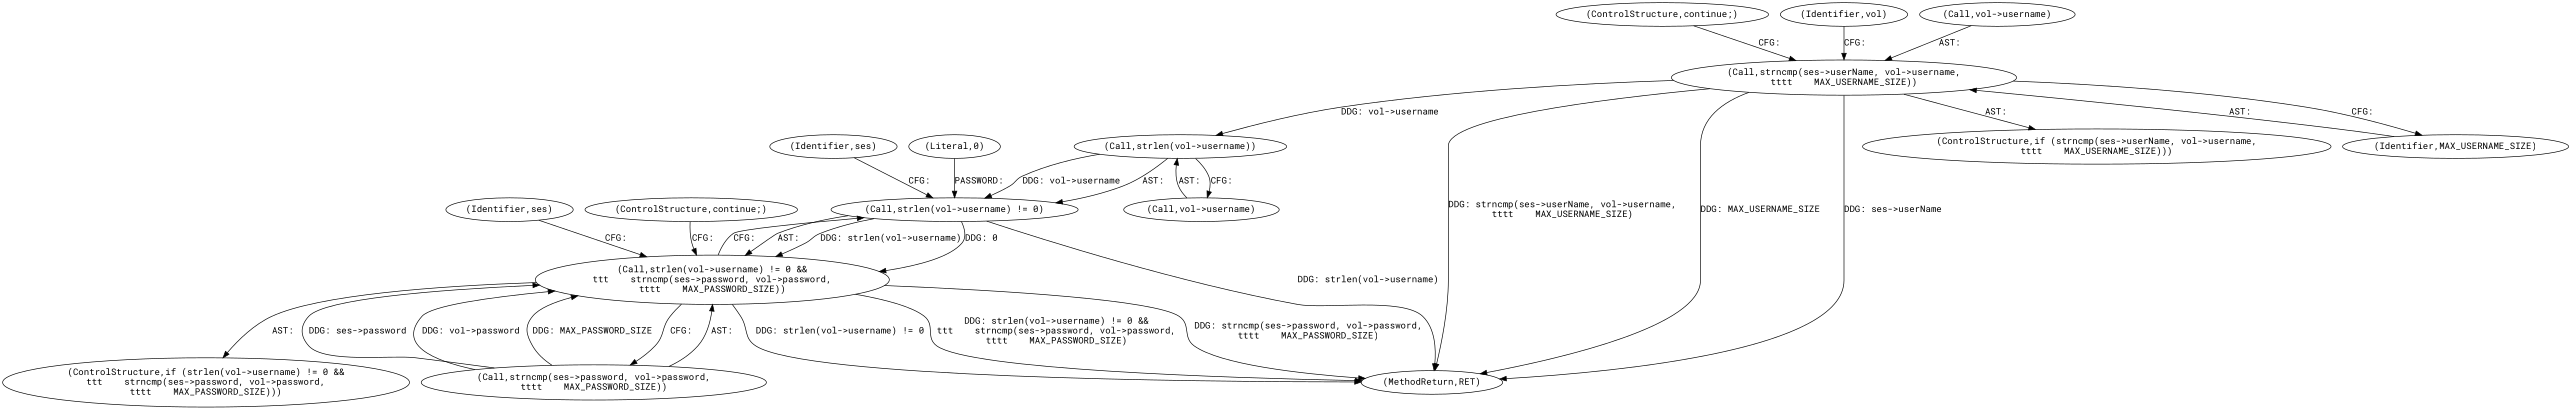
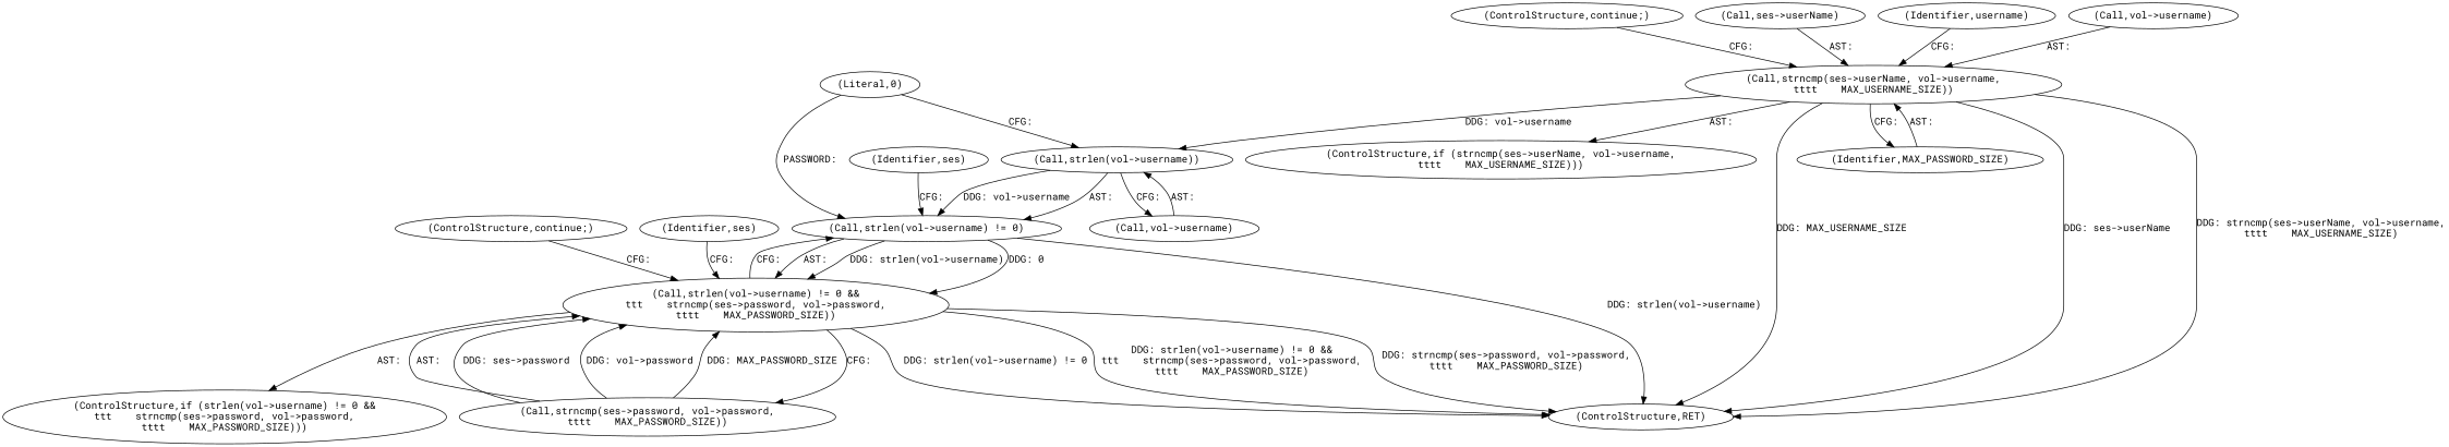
  digraph {
    fontname="Roboto Mono"
    node [fontname="Roboto Mono"]
    edge [fontname="Roboto Mono"]
    n1 [label="(Call,strlen(vol->username))"]
    n2 [label="(Call,strlen(vol->username) != 0)"]
    n3 [label="(Call,vol->username)"]
-   n4 [label="(MethodReturn,RET)"]
+   n4 [label="(ControlStructure,RET)"]
    n5 [label="(Call,strlen(vol->username) != 0 &&\n\t\t\t    strncmp(ses->password, vol->password,\n\t\t\t\t    MAX_PASSWORD_SIZE))"]
    n6 [label="(Call,strncmp(ses->userName, vol->username,\n\t\t\t\t    MAX_USERNAME_SIZE))"]
    n7 [label="(ControlStructure,if (strncmp(ses->userName, vol->username,\n\t\t\t\t    MAX_USERNAME_SIZE)))"]
-   n8 [label="(Identifier,MAX_USERNAME_SIZE)"]
+   n8 [label="(Identifier,MAX_PASSWORD_SIZE)"]
    n9 [label="(ControlStructure,if (strlen(vol->username) != 0 &&\n\t\t\t    strncmp(ses->password, vol->password,\n\t\t\t\t    MAX_PASSWORD_SIZE)))"]
    n10 [label="(Call,strncmp(ses->password, vol->password,\n\t\t\t\t    MAX_PASSWORD_SIZE))"]
    n11 [label="(Literal,0)"]
    n12 [label="(Identifier,ses)"]
    n13 [label="(ControlStructure,continue;)"]
    n14 [label="(Identifier,ses)"]
-   n16 [label="(Identifier,vol)"]
+   n15 [label="(Call,ses->userName)"]
+   n16 [label="(Identifier,username)"]
    n17 [label="(Call,vol->username)"]
    n18 [label="(ControlStructure,continue;)"]
    n1 -> n2 [label="AST: "]
    n1 -> n2 [label="DDG: vol->username"]
    n1 -> n3 [label="CFG: "]
    n2 -> n4 [label="DDG: strlen(vol->username)"]
    n2 -> n5 [label="AST: "]
    n2 -> n5 [label="DDG: strlen(vol->username)"]
    n2 -> n5 [label="DDG: 0"]
    n3 -> n1 [label="AST: "]
    n5 -> n2 [label="CFG: "]
    n5 -> n4 [label="DDG: strncmp(ses->password, vol->password,\n\t\t\t\t    MAX_PASSWORD_SIZE)"]
    n5 -> n4 [label="DDG: strlen(vol->username) != 0"]
    n5 -> n4 [label="DDG: strlen(vol->username) != 0 &&\n\t\t\t    strncmp(ses->password, vol->password,\n\t\t\t\t    MAX_PASSWORD_SIZE)"]
    n5 -> n9 [label="AST: "]
    n5 -> n10 [label="CFG: "]
    n6 -> n1 [label="DDG: vol->username"]
    n6 -> n4 [label="DDG: MAX_USERNAME_SIZE"]
    n6 -> n4 [label="DDG: ses->userName"]
    n6 -> n4 [label="DDG: strncmp(ses->userName, vol->username,\n\t\t\t\t    MAX_USERNAME_SIZE)"]
    n6 -> n7 [label="AST: "]
    n6 -> n8 [label="CFG: "]
    n8 -> n6 [label="AST: "]
    n10 -> n5 [label="AST: "]
    n10 -> n5 [label="DDG: ses->password"]
    n10 -> n5 [label="DDG: vol->password"]
    n10 -> n5 [label="DDG: MAX_PASSWORD_SIZE"]
+   n11 -> n1 [label="CFG: "]
    n11 -> n2 [label="PASSWORD: "]
    n12 -> n2 [label="CFG: "]
    n13 -> n6 [label="CFG: "]
    n14 -> n5 [label="CFG: "]
+   n15 -> n6 [label="AST: "]
    n16 -> n6 [label="CFG: "]
    n17 -> n6 [label="AST: "]
    n18 -> n5 [label="CFG: "]
  }
